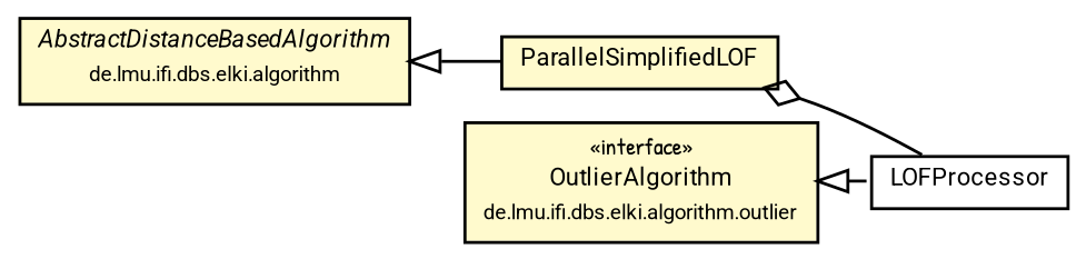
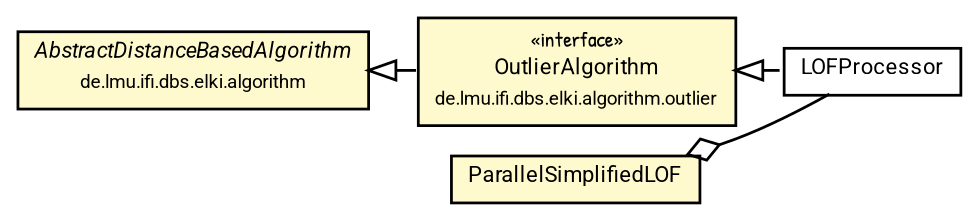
  digraph {
    fontname="Patrick Hand"
    nodesep=0.15
    rankdir=LR
    ranksep=0.25
    node [fontcolor=black fontname="Patrick Hand" fontsize=8 margin=0 shape=plaintext]
    edge [arrowtail=empty color=black dir=back fontname="Patrick Hand" fontsize=7 labelfontname=Roboto labelfontsize=7]
    n1 [height=0 label=<<table title="de.lmu.ifi.dbs.elki.algorithm.AbstractDistanceBasedAlgorithm" border="0" cellborder="1" cellspacing="0" cellpadding="2" bgcolor="LemonChiffon" href="../../../AbstractDistanceBasedAlgorithm.html" target="_parent"> 		<tr><td><table border="0" cellspacing="0" cellpadding="1"> 		<tr><td align="center" balign="center"> <font face="Roboto"><i>AbstractDistanceBasedAlgorithm</i></font> </td></tr> 		<tr><td align="center" balign="center"> <font face="Roboto" point-size="7.0">de.lmu.ifi.dbs.elki.algorithm</font> </td></tr> 		</table></td></tr> 		</table>> width=0]
    n2 [height=0 label=<<table title="de.lmu.ifi.dbs.elki.algorithm.outlier.lof.parallel.ParallelSimplifiedLOF" border="0" cellborder="1" cellspacing="0" cellpadding="2" bgcolor="lemonChiffon" href="ParallelSimplifiedLOF.html" target="_parent"> 		<tr><td><table border="0" cellspacing="0" cellpadding="1"> 		<tr><td align="center" balign="center"> <font face="Roboto">ParallelSimplifiedLOF</font> </td></tr> 		</table></td></tr> 		</table>> width=0]
    n3 [height=0 label=<<table title="de.lmu.ifi.dbs.elki.algorithm.outlier.lof.parallel.LOFProcessor" border="0" cellborder="1" cellspacing="0" cellpadding="2" href="LOFProcessor.html" target="_parent"> 		<tr><td><table border="0" cellspacing="0" cellpadding="1"> 		<tr><td align="center" balign="center"> <font face="Roboto">LOFProcessor</font> </td></tr> 		</table></td></tr> 		</table>> width=0]
    n4 [height=0 label=<<table title="de.lmu.ifi.dbs.elki.algorithm.outlier.OutlierAlgorithm" border="0" cellborder="1" cellspacing="0" cellpadding="2" bgcolor="LemonChiffon" href="../../OutlierAlgorithm.html" target="_parent"> 		<tr><td><table border="0" cellspacing="0" cellpadding="1"> 		<tr><td align="center" balign="center"> &#171;interface&#187; </td></tr> 		<tr><td align="center" balign="center"> <font face="Roboto">OutlierAlgorithm</font> </td></tr> 		<tr><td align="center" balign="center"> <font face="Roboto" point-size="7.0">de.lmu.ifi.dbs.elki.algorithm.outlier</font> </td></tr> 		</table></td></tr> 		</table>> width=0]
-   n1 -> n2 [weight=10]
+   n1 -> n4 [weight=10]
    n2 -> n3 [arrowhead=none arrowtail=ediamond weight=4]
    n4 -> n3 [style=dashed weight=9]
  }
